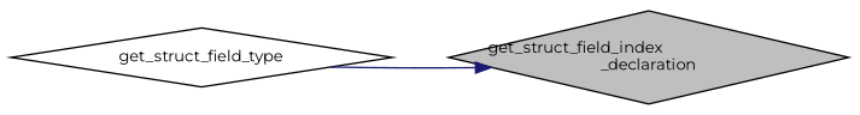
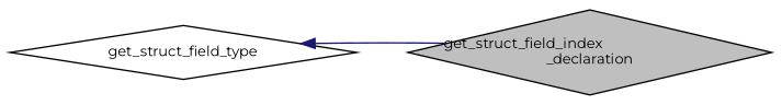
  digraph {
    rankdir=RL
    fontname=Montserrat
    node [color=black fontname=Montserrat fontsize=10 shape=diamond style=filled]
    n1 [fillcolor=grey75 fontcolor=black height=0.2 label="get_struct_field_index\l_declaration" width=0.4]
    n2 [fillcolor=white height=0.2 label=get_struct_field_type width=0.4]
-   n1 -> n2 [color=midnightblue dir=back fontname=Montserrat fontsize=10 labelfontname=Helvetica labelfontsize=10 style=solid]
+   n2 -> n1 [color=midnightblue dir=back fontname=Montserrat fontsize=10 labelfontname=Helvetica labelfontsize=10 style=solid]
  }
